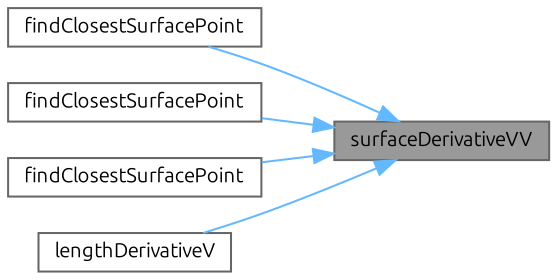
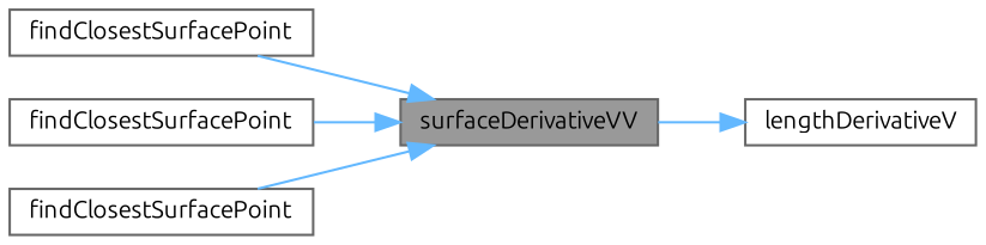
  digraph {
    rankdir=RL
    fontname=Ubuntu
    node [color=grey40 fillcolor=white fontname=Ubuntu fontsize=10 shape=box style=filled]
    edge [color=steelblue1 dir=back fontname=Ubuntu fontsize=10 labelfontname=Helvetica labelfontsize=10 style=solid]
    n1 [color=gray40 fillcolor=grey60 fontcolor=black height=0.2 label=surfaceDerivativeVV width=0.4]
    n2 [height=0.2 label=findClosestSurfacePoint width=0.4]
    n3 [height=0.2 label=findClosestSurfacePoint width=0.4]
    n4 [height=0.2 label=findClosestSurfacePoint width=0.4]
    n5 [height=0.2 label=lengthDerivativeV width=0.4]
    n1 -> n2
    n1 -> n3
    n1 -> n4
-   n1 -> n5
+   n5 -> n1
  }
